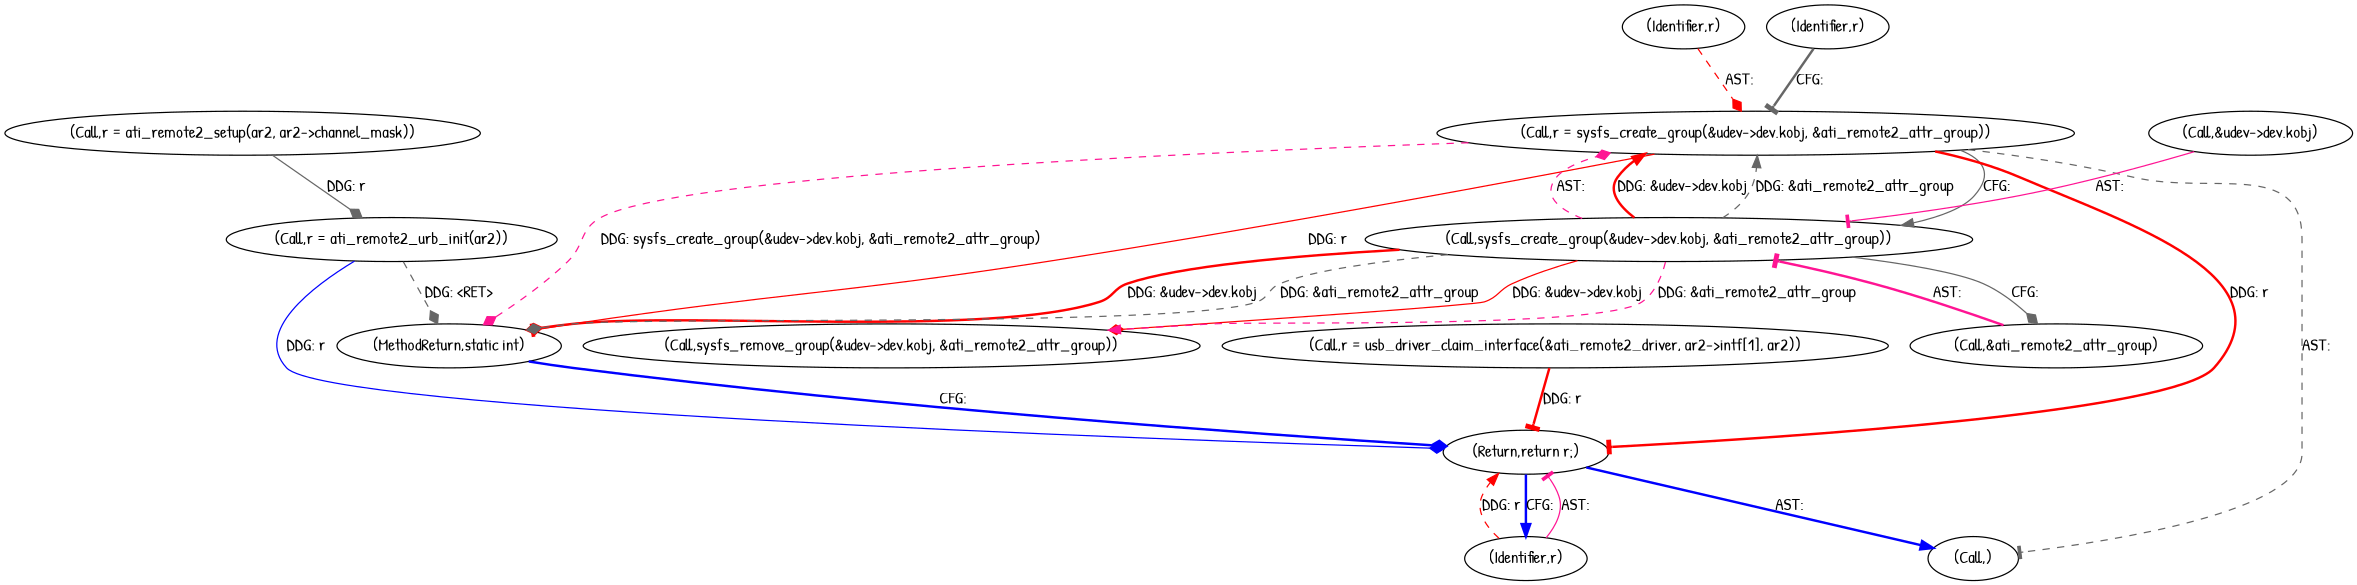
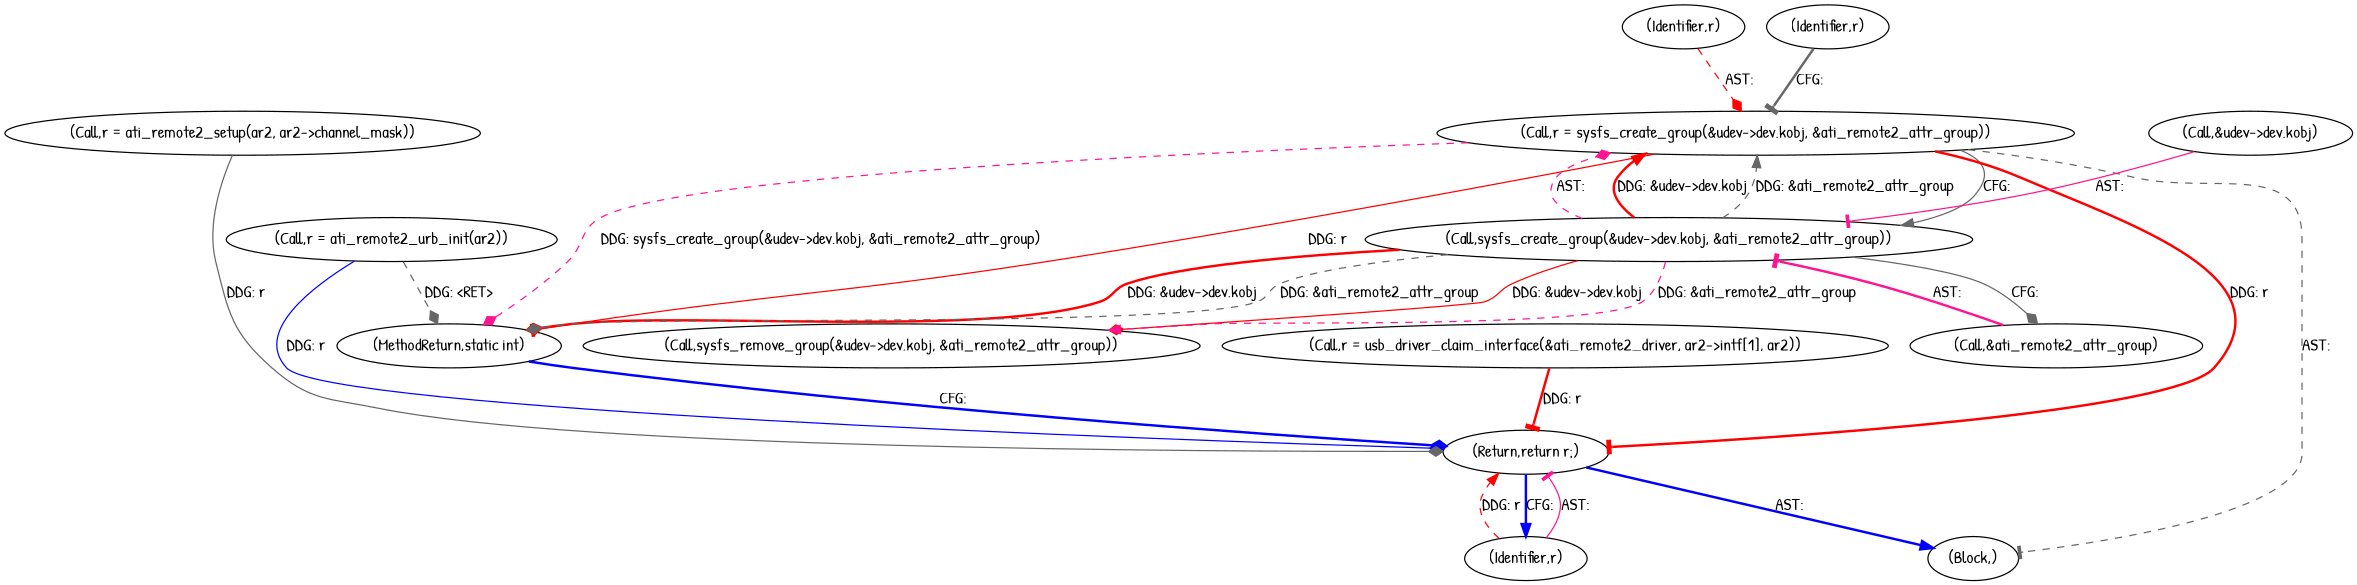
  digraph {
    fontname="Patrick Hand"
    node [fontname="Patrick Hand"]
    edge [arrowhead=diamond color=gray40 fontname="Patrick Hand" style=bold]
    n1 [label="(Call,r = sysfs_create_group(&udev->dev.kobj, &ati_remote2_attr_group))"]
    n2 [label="(Call,sysfs_create_group(&udev->dev.kobj, &ati_remote2_attr_group))"]
    n3 [label="(Return,return r;)"]
    n4 [label="(MethodReturn,static int)"]
-   n5 [label="(Call,)"]
+   n5 [label="(Block,)"]
    n6 [label="(Call,&ati_remote2_attr_group)"]
    n7 [label="(Call,sysfs_remove_group(&udev->dev.kobj, &ati_remote2_attr_group))"]
    n8 [label="(Identifier,r)"]
    n9 [label="(Identifier,r)"]
    n10 [label="(Call,r = ati_remote2_urb_init(ar2))"]
    n11 [label="(Identifier,r)"]
    n12 [label="(Call,r = usb_driver_claim_interface(&ati_remote2_driver, ar2->intf[1], ar2))"]
    n13 [label="(Call,&udev->dev.kobj)"]
    n14 [label="(Call,r = ati_remote2_setup(ar2, ar2->channel_mask))"]
    n1 -> n2 [arrowhead=normal label="CFG: " style=solid]
    n1 -> n3 [arrowhead=tee color=red label="DDG: r"]
    n1 -> n4 [arrowhead=tee color=red label="DDG: r" style=solid]
    n1 -> n4 [color=deeppink label="DDG: sysfs_create_group(&udev->dev.kobj, &ati_remote2_attr_group)" style=dashed]
    n1 -> n5 [arrowhead=tee label="AST: " style=dashed]
    n2 -> n1 [color=deeppink label="AST: " style=dashed]
    n2 -> n1 [arrowhead=normal color=red label="DDG: &udev->dev.kobj"]
    n2 -> n1 [arrowhead=normal label="DDG: &ati_remote2_attr_group" style=dashed]
    n2 -> n4 [color=red label="DDG: &udev->dev.kobj"]
    n2 -> n4 [label="DDG: &ati_remote2_attr_group" style=dashed]
    n2 -> n6 [label="CFG: " style=solid]
    n2 -> n7 [color=red label="DDG: &udev->dev.kobj" style=solid]
    n2 -> n7 [arrowhead=normal color=deeppink label="DDG: &ati_remote2_attr_group" style=dashed]
    n3 -> n5 [arrowhead=normal color=blue label="AST: "]
    n3 -> n8 [arrowhead=normal color=blue label="CFG: "]
    n4 -> n3 [color=blue label="CFG: "]
    n6 -> n2 [arrowhead=tee color=deeppink label="AST: "]
    n8 -> n3 [arrowhead=tee color=deeppink label="AST: " style=solid]
    n8 -> n3 [arrowhead=normal color=red label="DDG: r" style=dashed]
    n9 -> n1 [color=red label="AST: " style=dashed]
    n10 -> n3 [color=blue label="DDG: r" style=solid]
    n10 -> n4 [label="DDG: <RET>" style=dashed]
    n11 -> n1 [arrowhead=tee label="CFG: "]
    n12 -> n3 [arrowhead=tee color=red label="DDG: r"]
    n13 -> n2 [arrowhead=tee color=deeppink label="AST: " style=solid]
-   n14 -> n10 [label="DDG: r" style=solid]
+   n14 -> n3 [label="DDG: r" style=solid]
  }
